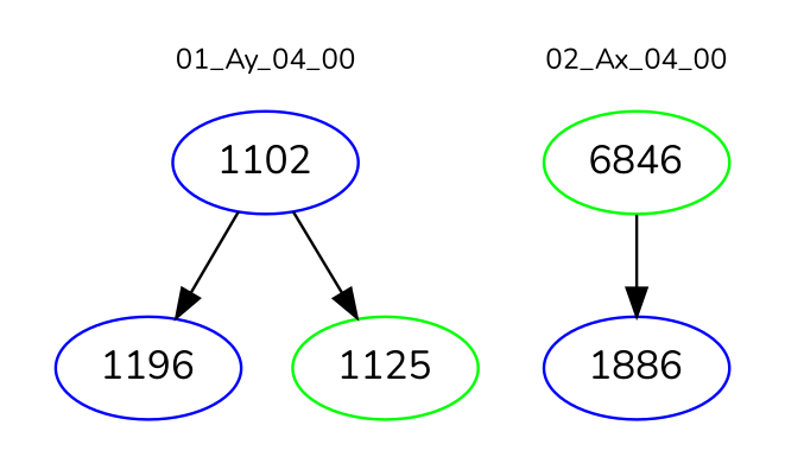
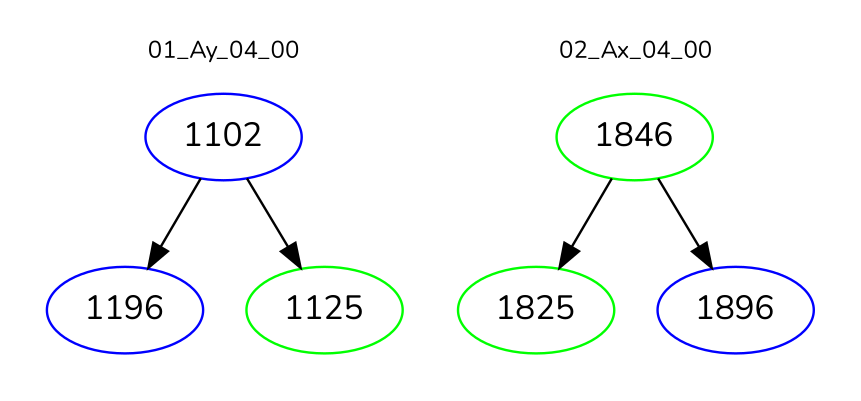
  digraph {
    fontname=Nunito
    node [color=blue fontname=Nunito]
    edge [color=black fontname=Nunito]
    n1 [label=1102]
    n2 [label=1196]
    n3 [color=green label=1125]
-   n4 [color=green label=6846]
-   n6 [label=1886]
+   n4 [color=green label=1846]
+   n5 [color=green label=1825]
+   n6 [label=1896]
    subgraph cluster_1 {
      color=white
      fontsize=10
      label="01_Ay_04_00"
      n1
      n2
      n3
    }
    subgraph cluster_2 {
      color=white
      fontsize=10
      label="02_Ax_04_00"
      n4
+     n5
      n6
    }
    n1 -> n2
    n1 -> n3
+   n4 -> n5
    n4 -> n6
  }
